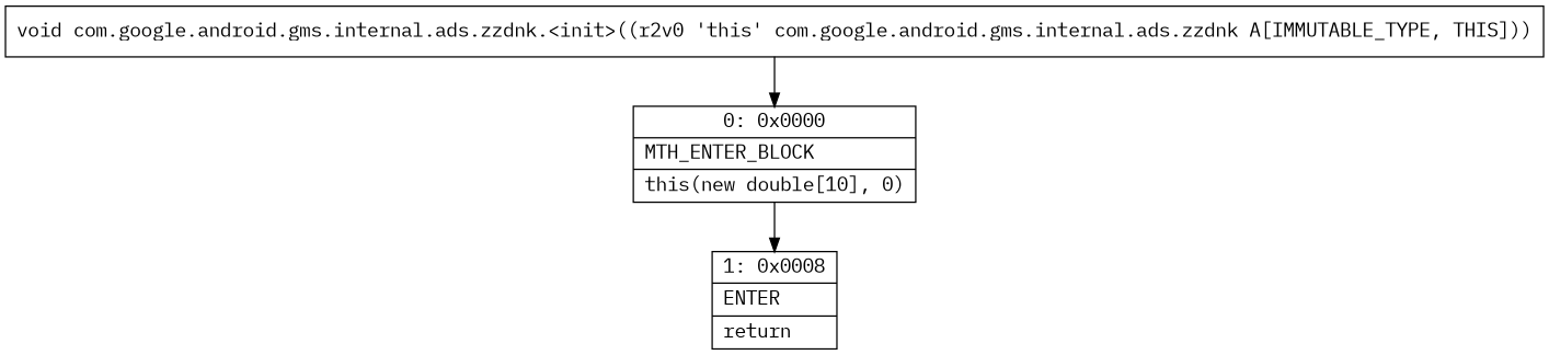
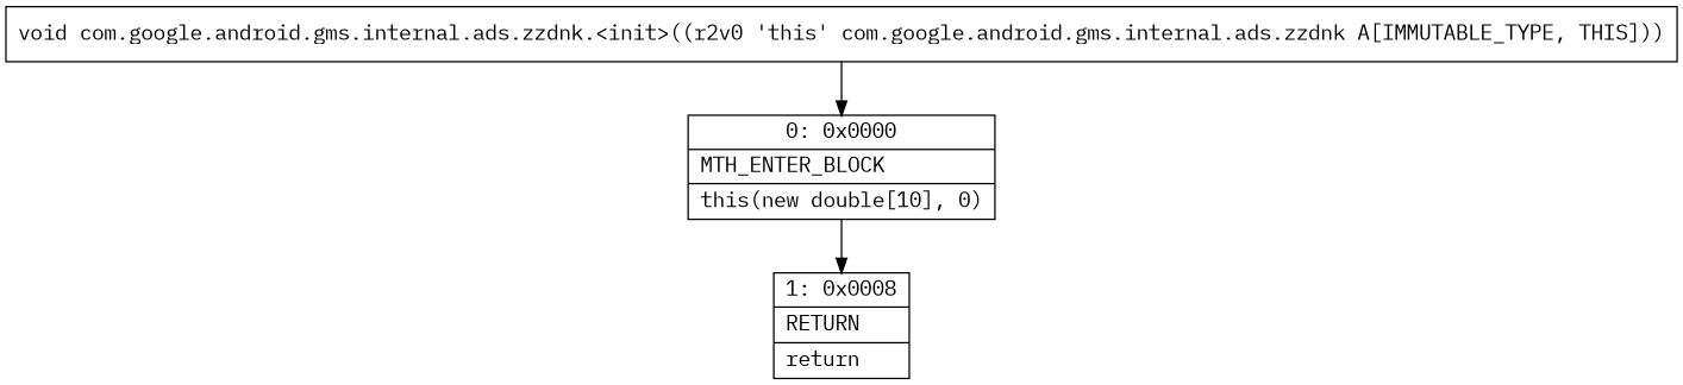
  digraph {
    fontname="IBM Plex Mono"
    node [shape=record fontname="IBM Plex Mono"]
    edge [fontname="IBM Plex Mono"]
    n1 [label="{0\:\ 0x0000|MTH_ENTER_BLOCK\l|this(new double[10], 0)\l}"]
-   n2 [label="{1\:\ 0x0008|ENTER\l|return\l}"]
+   n2 [label="{1\:\ 0x0008|RETURN\l|return\l}"]
    n3 [label="{void com.google.android.gms.internal.ads.zzdnk.\<init\>((r2v0 'this' com.google.android.gms.internal.ads.zzdnk A[IMMUTABLE_TYPE, THIS])) }"]
    n1 -> n2
    n3 -> n1
  }
